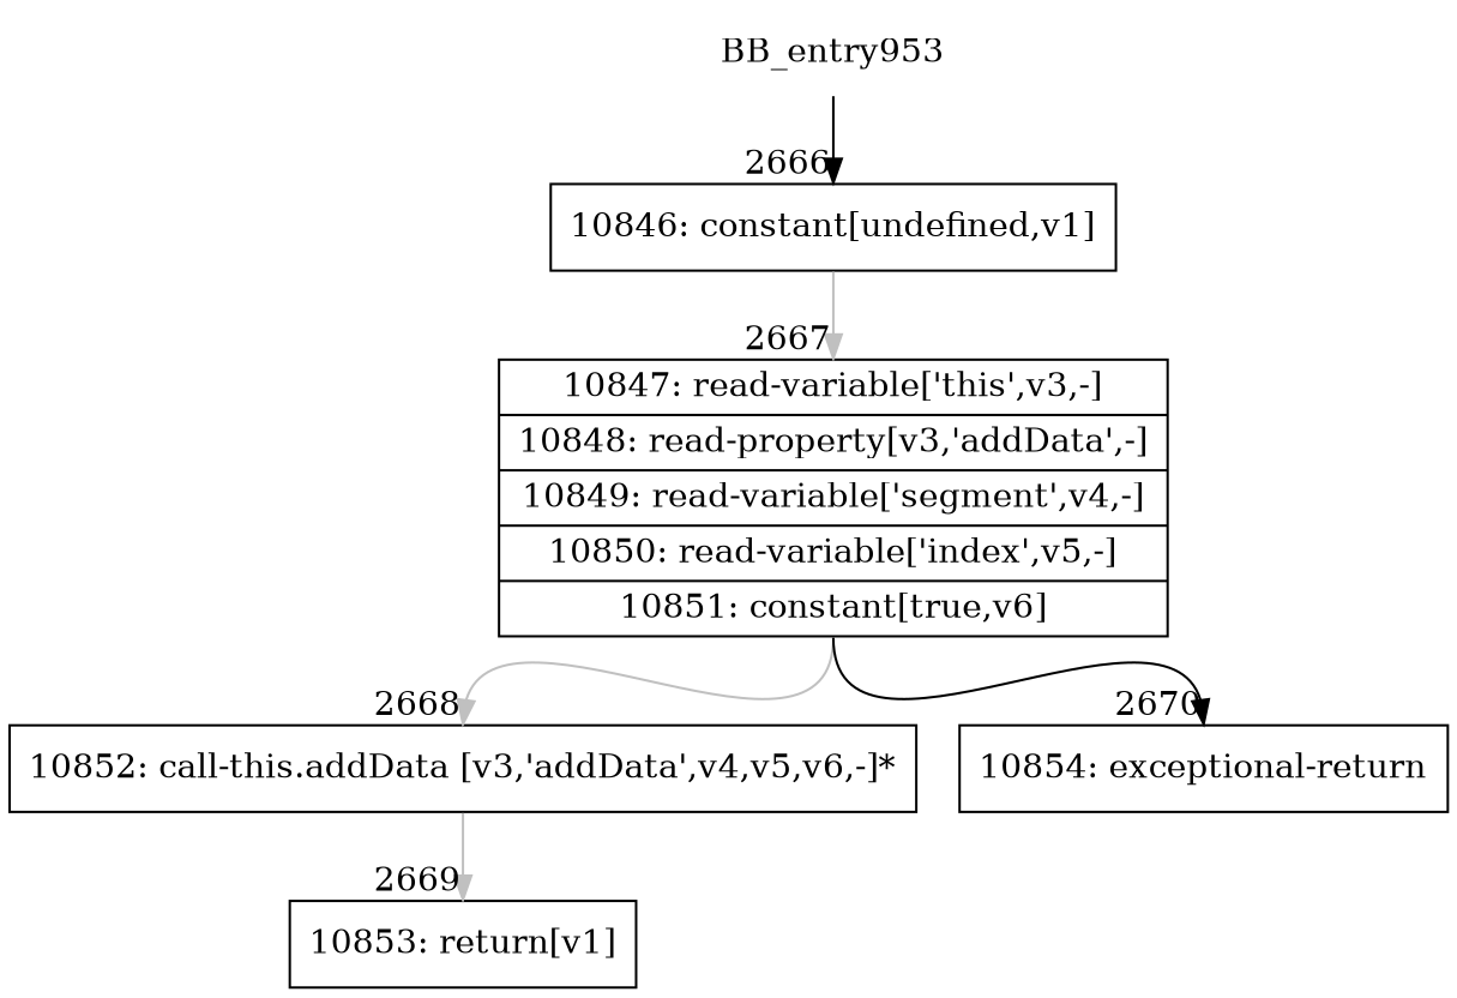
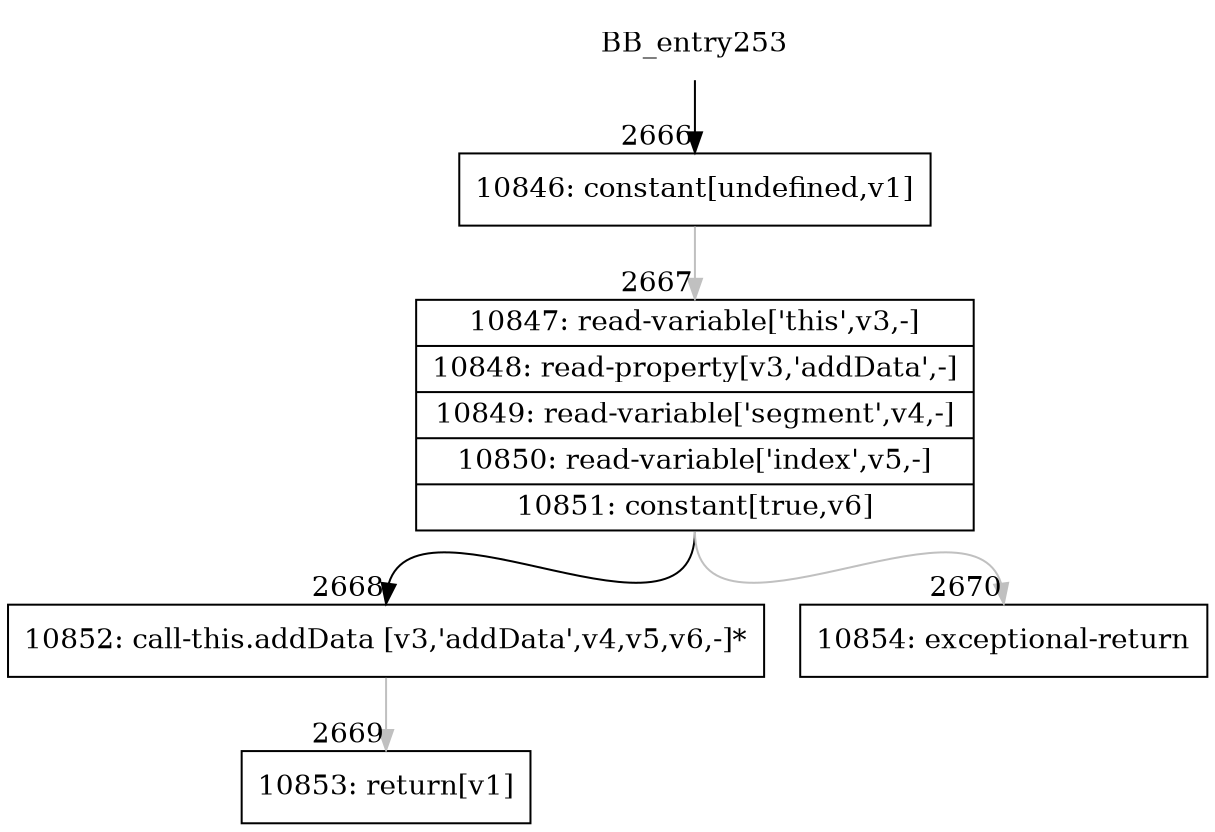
  digraph {
    rankdir=TD
    node [shape=record]
    edge [headport=n tailport=s color=gray]
-   BB_entry253 [shape=none label=BB_entry953]
+   BB_entry253 [shape=none]
    n2 [label="{10846: constant[undefined,v1]}"]
    n3 [label="{10847: read-variable['this',v3,-]|10848: read-property[v3,'addData',-]|10849: read-variable['segment',v4,-]|10850: read-variable['index',v5,-]|10851: constant[true,v6]}"]
    n4 [label="{10852: call-this.addData [v3,'addData',v4,v5,v6,-]*}"]
    n5 [label="{10854: exceptional-return}"]
    n6 [label="{10853: return[v1]}"]
    BB_entry253 -> n2 [headlabel="    2666" color=""]
    n2 -> n3 [headlabel="      2667"]
-   n3 -> n4 [headlabel="      2668"]
-   n3 -> n5 [color=black headlabel="      2670"]
+   n3 -> n4 [headlabel="      2668" color=""]
+   n3 -> n5 [headlabel="      2670"]
    n4 -> n6 [headlabel="      2669"]
  }
